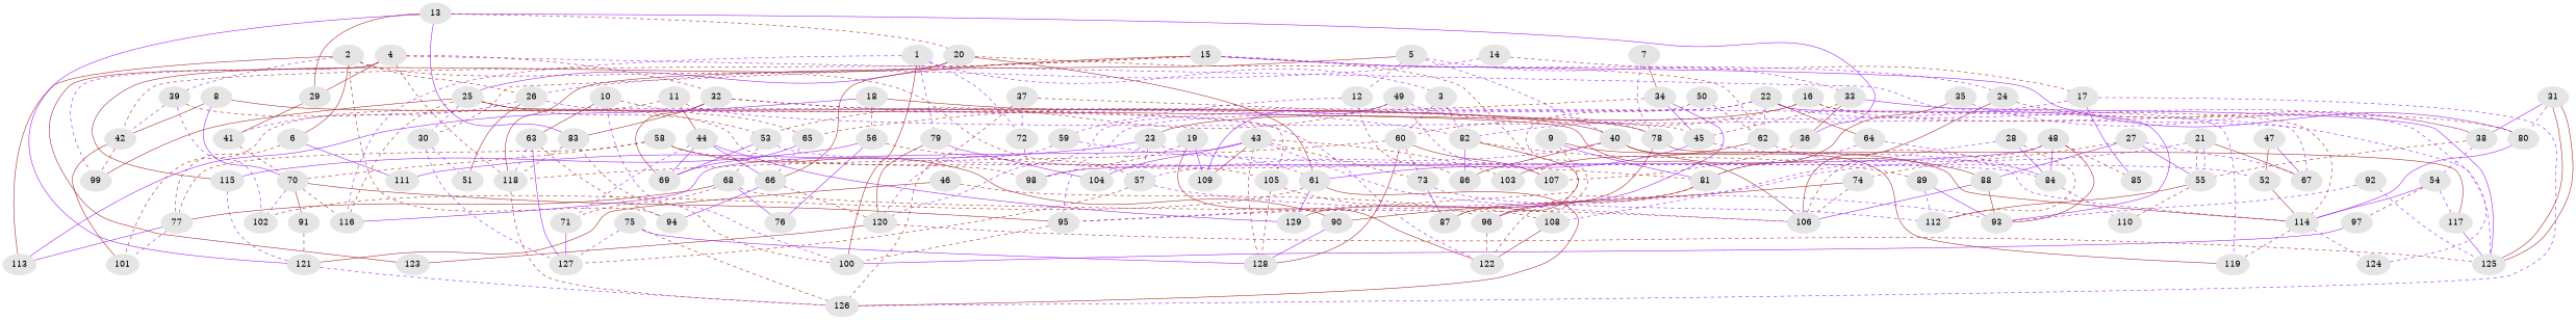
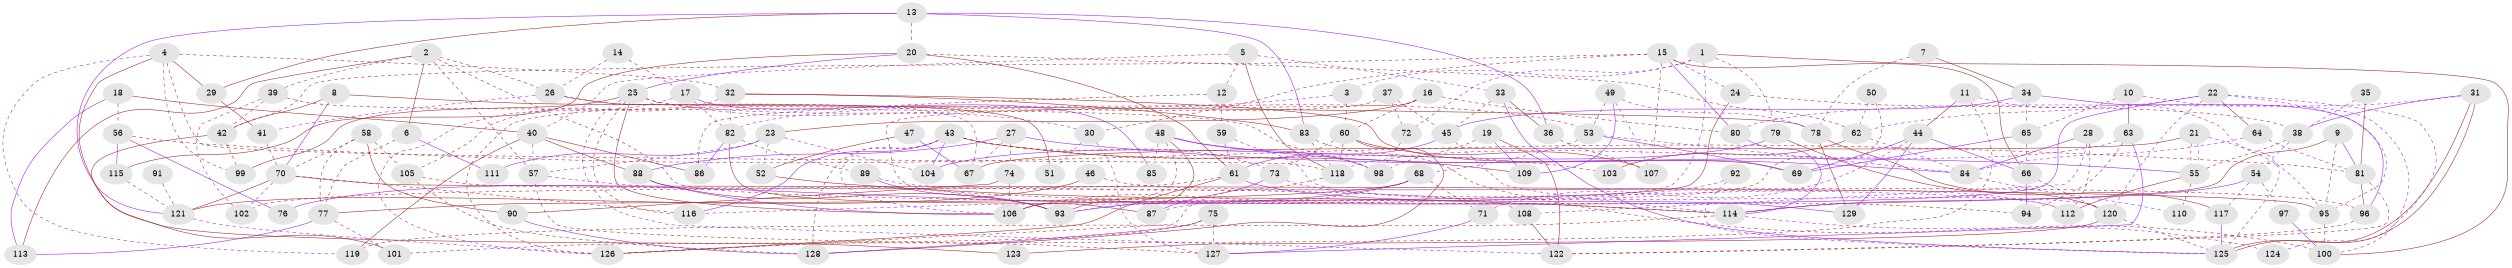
  graph {
    node [color=gray90 style=filled]
    edge [color=brown style=dashed]
    1
    3
    72
    79
    100
    116
    60
    82
    98
    120
    104
    2
    6
    26
    39
    57
    94
    113
    77
    111
    67
    41
    51
    42
    102
    93
    127
    118
    107
    73
    128
    86
    87
    89
    4
    29
    32
    99
    119
    123
    69
    83
    105
    126
    5
    12
    33
    40
    59
    125
    36
    45
    88
    101
    7
    34
    78
    65
    96
    129
    117
    8
    70
    95
    91
    9
    81
    114
    122
    124
    10
    63
    11
    44
    66
    71
    61
    13
    20
    121
    25
    62
    115
    14
    17
    85
    15
    24
    30
    80
    38
    106
    16
    23
    52
    18
    56
    76
    19
    109
    53
    84
    103
    21
    55
    112
    110
    22
    64
    54
    68
    27
    74
    90
    28
    108
    31
    35
    37
    97
    43
    46
    47
    48
    49
    50
    58
    75
    92
    1 -- 3 [color=purple]
    1 -- 72 [color=purple]
    1 -- 79 [color=purple]
    1 -- 100 [style=solid]
    1 -- 116 [color=purple]
    3 -- 60
    3 -- 82 [color=purple]
    72 -- 98
    79 -- 120 [style=solid]
    79 -- 104 [color=purple style=solid]
    60 -- 118
    60 -- 107 [style=solid]
    60 -- 73
    60 -- 128 [style=solid]
    82 -- 86 [color=purple style=solid]
    82 -- 87 [style=solid]
    82 -- 89
    120 -- 123 [style=solid]
    120 -- 125
    2 -- 6 [style=solid]
    2 -- 26
    2 -- 39 [color=purple]
    2 -- 57
    2 -- 94
    2 -- 113 [style=solid]
    6 -- 77
    6 -- 111 [color=purple style=solid]
    26 -- 67 [color=purple]
    26 -- 41 [color=purple]
    26 -- 51 [style=solid]
    39 -- 98
    39 -- 42 [color=purple]
    39 -- 102 [color=purple]
    57 -- 93 [color=purple]
    57 -- 127
    77 -- 113 [color=purple style=solid]
    77 -- 101 [color=purple]
    41 -- 70
    42 -- 99
    42 -- 101 [style=solid]
    118 -- 126
    73 -- 87 [color=purple style=solid]
    73 -- 112 [color=purple]
    89 -- 93 [color=purple style=solid]
    89 -- 112 [color=purple]
    4 -- 118
    4 -- 29 [style=solid]
    4 -- 32
    4 -- 99 [color=purple]
    4 -- 119 [color=purple]
    4 -- 123 [style=solid]
    29 -- 41 [style=solid]
    32 -- 82 [color=purple]
    32 -- 69 [style=solid]
    32 -- 83 [style=solid]
    32 -- 105
    83 -- 100
    83 -- 118
    105 -- 128
    105 -- 108
    5 -- 118 [style=solid]
    5 -- 12 [color=purple]
    5 -- 33 [color=purple]
    5 -- 40 [color=purple]
    12 -- 86
    12 -- 59 [color=purple]
    33 -- 125 [color=purple style=solid]
    33 -- 36 [style=solid]
    33 -- 45
    40 -- 57 [color=purple]
    40 -- 86 [style=solid]
    40 -- 119 [style=solid]
    40 -- 88 [style=solid]
    59 -- 120 [color=purple]
    59 -- 61 [color=purple]
    36 -- 107
    45 -- 114 [color=purple]
    45 -- 61 [color=purple style=solid]
    88 -- 93 [style=solid]
    88 -- 106 [color=purple style=solid]
    7 -- 34 [style=solid]
    7 -- 78 [color=purple]
    34 -- 45 [color=purple style=solid]
    34 -- 65
    34 -- 96 [color=purple style=solid]
    78 -- 129 [style=solid]
    78 -- 117 [style=solid]
    65 -- 69 [color=purple style=solid]
    65 -- 66 [color=purple]
    96 -- 122
    117 -- 125 [color=purple style=solid]
    8 -- 42 [style=solid]
    8 -- 78 [style=solid]
    8 -- 70 [color=purple style=solid]
    70 -- 116
    70 -- 102 [color=purple]
    70 -- 95 [style=solid]
-   70 -- 91 [style=solid]
+   70 -- 121 [style=solid]
    95 -- 100
    91 -- 121
    9 -- 95
    9 -- 81 [color=purple style=solid]
    9 -- 114 [style=solid]
    81 -- 96 [style=solid]
    81 -- 122
    114 -- 119
    114 -- 124 [color=purple]
    10 -- 100 [color=purple]
    10 -- 65
    10 -- 63 [style=solid]
    63 -- 94
    63 -- 127 [color=purple style=solid]
    63 -- 118 [color=purple]
    11 -- 125 [color=purple]
    11 -- 101
    11 -- 44 [style=solid]
    44 -- 69 [color=purple style=solid]
    44 -- 129 [color=purple style=solid]
    44 -- 66 [color=purple style=solid]
    44 -- 71 [color=purple]
    66 -- 120
    66 -- 94 [color=purple style=solid]
    71 -- 127 [color=purple style=solid]
    61 -- 102
    61 -- 126 [style=solid]
    61 -- 129 [color=purple style=solid]
    13 -- 29 [style=solid]
    13 -- 83 [color=purple style=solid]
    13 -- 36 [color=purple style=solid]
    13 -- 20
    13 -- 121 [color=purple style=solid]
    20 -- 61 [style=solid]
    20 -- 25 [color=purple style=solid]
    20 -- 62
    20 -- 115 [style=solid]
    121 -- 126 [color=purple]
    25 -- 116
    25 -- 99 [style=solid]
    25 -- 122 [color=purple]
    25 -- 30 [color=purple]
    25 -- 106 [style=solid]
    25 -- 53
    62 -- 84 [color=purple]
    62 -- 103 [style=solid]
    115 -- 121 [color=purple]
    14 -- 26 [color=purple]
    14 -- 17
    17 -- 82 [color=purple]
    17 -- 126 [color=purple]
    17 -- 85 [color=purple style=solid]
    15 -- 42
    15 -- 107
    15 -- 66 [style=solid]
    15 -- 24 [color=purple]
    15 -- 30
    15 -- 80 [color=purple style=solid]
    24 -- 38
    24 -- 106 [style=solid]
    30 -- 51 [color=purple]
    30 -- 127 [color=purple]
    80 -- 114 [color=purple style=solid]
    38 -- 55
    38 -- 54 [color=purple]
    16 -- 60
    16 -- 114
    16 -- 80
    16 -- 23 [style=solid]
    23 -- 104 [color=purple]
    23 -- 57 [color=purple]
    23 -- 111 [color=purple style=solid]
    23 -- 52 [color=purple]
    52 -- 114 [style=solid]
    18 -- 113 [color=purple style=solid]
    18 -- 40 [style=solid]
    18 -- 56
    56 -- 81
    56 -- 115 [color=purple style=solid]
    56 -- 76 [color=purple style=solid]
    19 -- 98
    19 -- 122 [style=solid]
    19 -- 109 [color=purple style=solid]
    53 -- 69 [color=purple style=solid]
    53 -- 84 [color=purple]
    53 -- 68 [color=purple]
    84 -- 110 [color=purple]
    21 -- 67 [style=solid]
    21 -- 95 [color=purple]
    21 -- 55
    21 -- 55 [color=purple]
    55 -- 112 [style=solid]
    55 -- 110
    22 -- 120 [color=purple]
    22 -- 93 [color=purple style=solid]
    22 -- 95 [color=purple]
    22 -- 124 [color=purple]
    22 -- 62 [color=purple]
    22 -- 64 [style=solid]
    64 -- 81 [color=purple]
    64 -- 84 [color=purple]
    54 -- 117 [color=purple]
    54 -- 114 [color=purple style=solid]
    54 -- 97
    68 -- 77 [style=solid]
    68 -- 71
    68 -- 106
    68 -- 76 [color=purple style=solid]
    27 -- 67 [color=purple]
    27 -- 88 [color=purple style=solid]
    27 -- 55 [color=purple style=solid]
    27 -- 74
    74 -- 106
    74 -- 90 [style=solid]
    90 -- 128 [color=purple style=solid]
    28 -- 84 [color=purple style=solid]
    28 -- 112
    28 -- 108 [color=purple]
    108 -- 122 [style=solid]
    31 -- 125 [style=solid]
    31 -- 125 [style=solid]
    31 -- 80 [color=purple]
    31 -- 38 [color=purple style=solid]
    35 -- 81 [style=solid]
    35 -- 38 [color=purple]
    37 -- 72 [color=purple]
    37 -- 126
    37 -- 45
    97 -- 100 [color=purple style=solid]
    43 -- 116 [color=purple style=solid]
    43 -- 104 [color=purple style=solid]
    43 -- 73
    43 -- 128
    43 -- 106 [color=purple]
    43 -- 109 [style=solid]
    43 -- 103
    46 -- 96
    46 -- 121 [style=solid]
    47 -- 67 [color=purple style=solid]
    47 -- 52 [style=solid]
    48 -- 98 [color=purple style=solid]
    48 -- 93 [style=solid]
    48 -- 85
    48 -- 106
    48 -- 84 [color=purple style=solid]
    49 -- 107 [color=purple]
    49 -- 78 [color=purple]
    49 -- 109 [color=purple style=solid]
    49 -- 53
    50 -- 87
    50 -- 62
    58 -- 77
    58 -- 105
    58 -- 70
    58 -- 90 [style=solid]
    75 -- 127 [color=purple]
    75 -- 128 [color=purple style=solid]
    75 -- 126
    92 -- 93 [color=purple]
    92 -- 125 [color=purple]
  }
